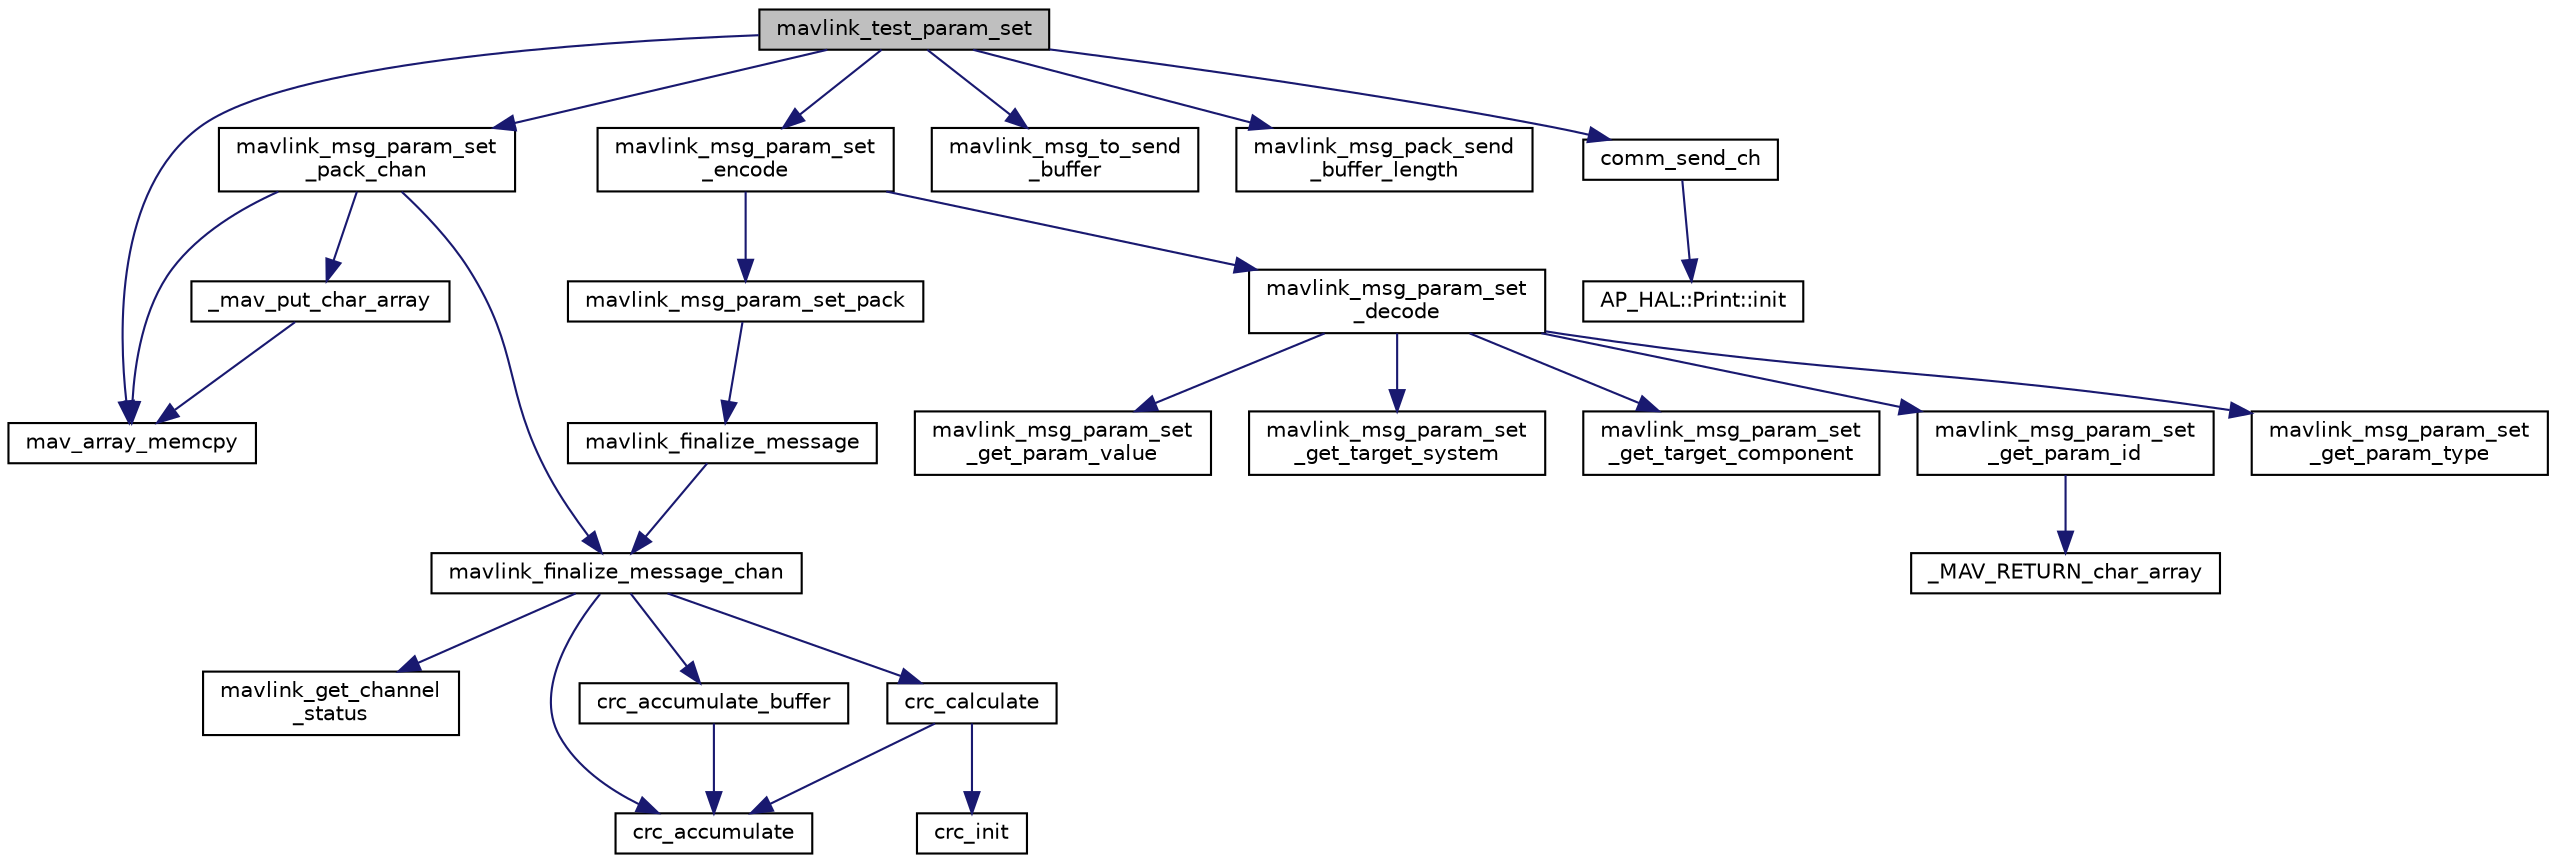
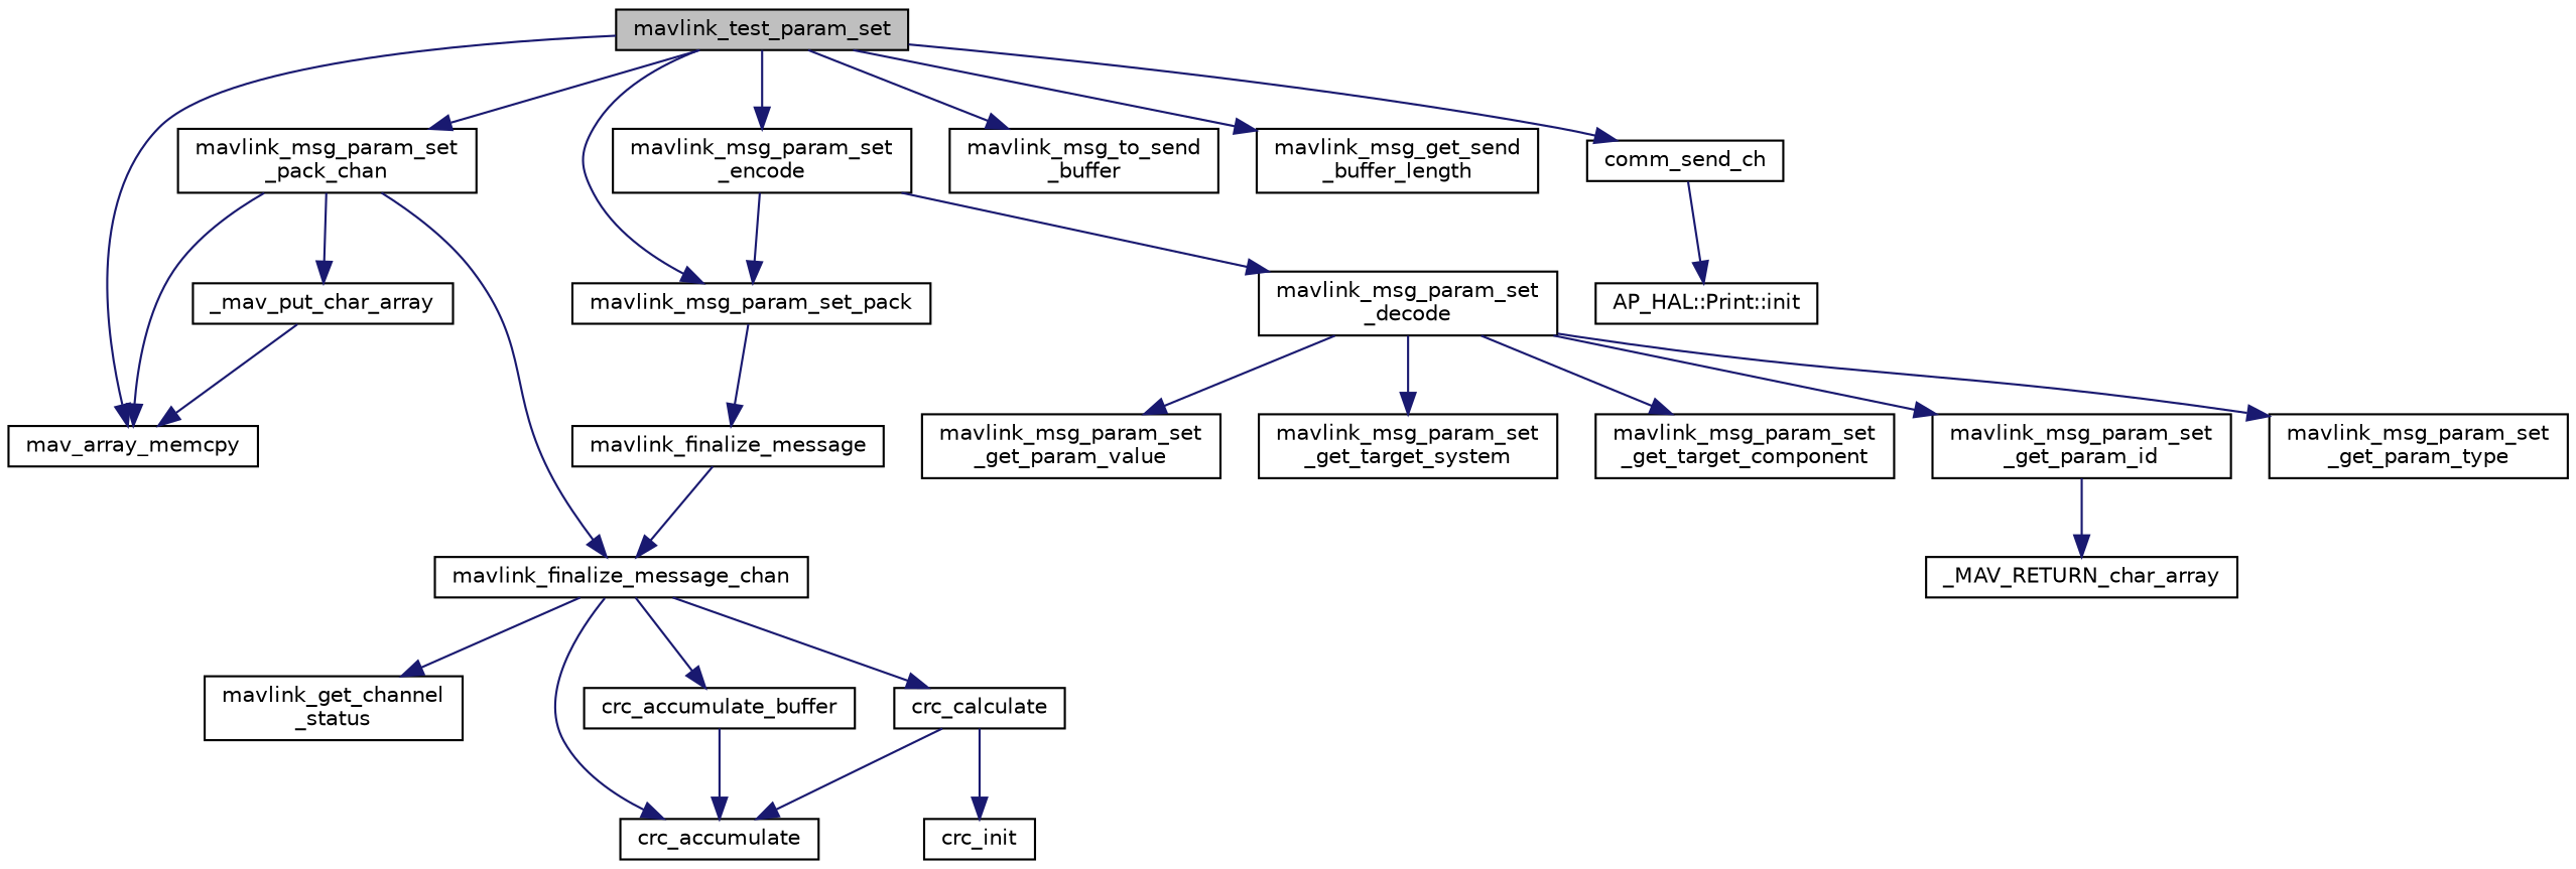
  digraph {
    rankdir=TB
    node [color=black fillcolor=white fontname=Helvetica fontsize=10 shape=record style=filled]
    edge [color=midnightblue fontname=Helvetica fontsize=10 labelfontname=Helvetica labelfontsize=10 style=solid]
    n1 [fillcolor=grey75 fontcolor=black height=0.2 label=mavlink_test_param_set width=0.4]
    n2 [height=0.2 label=mav_array_memcpy width=0.4]
    n3 [height=0.2 label="mavlink_msg_param_set\l_encode" width=0.4]
    n4 [height=0.2 label=mavlink_msg_param_set_pack width=0.4]
    n5 [height=0.2 label="mavlink_msg_param_set\l_pack_chan" width=0.4]
    n6 [height=0.2 label="mavlink_msg_to_send\l_buffer" width=0.4]
-   n7 [height=0.2 label="mavlink_msg_pack_send\l_buffer_length" width=0.4]
+   n7 [height=0.2 label="mavlink_msg_get_send\l_buffer_length" width=0.4]
    n8 [height=0.2 label=comm_send_ch width=0.4]
    n9 [height=0.2 label="mavlink_msg_param_set\l_decode" width=0.4]
    n10 [height=0.2 label=mavlink_finalize_message width=0.4]
    n11 [height=0.2 label="mavlink_msg_param_set\l_get_param_value" width=0.4]
    n12 [height=0.2 label="mavlink_msg_param_set\l_get_target_system" width=0.4]
    n13 [height=0.2 label="mavlink_msg_param_set\l_get_target_component" width=0.4]
    n14 [height=0.2 label="mavlink_msg_param_set\l_get_param_id" width=0.4]
    n15 [height=0.2 label="mavlink_msg_param_set\l_get_param_type" width=0.4]
    n16 [height=0.2 label=_mav_put_char_array width=0.4]
    n17 [height=0.2 label=mavlink_finalize_message_chan width=0.4]
    n18 [height=0.2 label="AP_HAL::Print::init" width=0.4]
    n19 [height=0.2 label="mavlink_get_channel\l_status" width=0.4]
    n20 [height=0.2 label=crc_calculate width=0.4]
    n21 [height=0.2 label=crc_accumulate width=0.4]
    n22 [height=0.2 label=crc_accumulate_buffer width=0.4]
    n23 [height=0.2 label=crc_init width=0.4]
    n24 [height=0.2 label=_MAV_RETURN_char_array width=0.4]
    n1 -> n2
    n1 -> n3
+   n1 -> n4
    n1 -> n5
    n1 -> n6
    n1 -> n7
    n1 -> n8
    n3 -> n4
    n3 -> n9
    n4 -> n10
    n5 -> n2
    n5 -> n16
    n5 -> n17
    n8 -> n18
    n9 -> n11
    n9 -> n12
    n9 -> n13
    n9 -> n14
    n9 -> n15
    n10 -> n17
    n14 -> n24
    n16 -> n2
    n17 -> n19
    n17 -> n20
    n17 -> n21
    n17 -> n22
    n20 -> n21
    n20 -> n23
    n22 -> n21
  }
